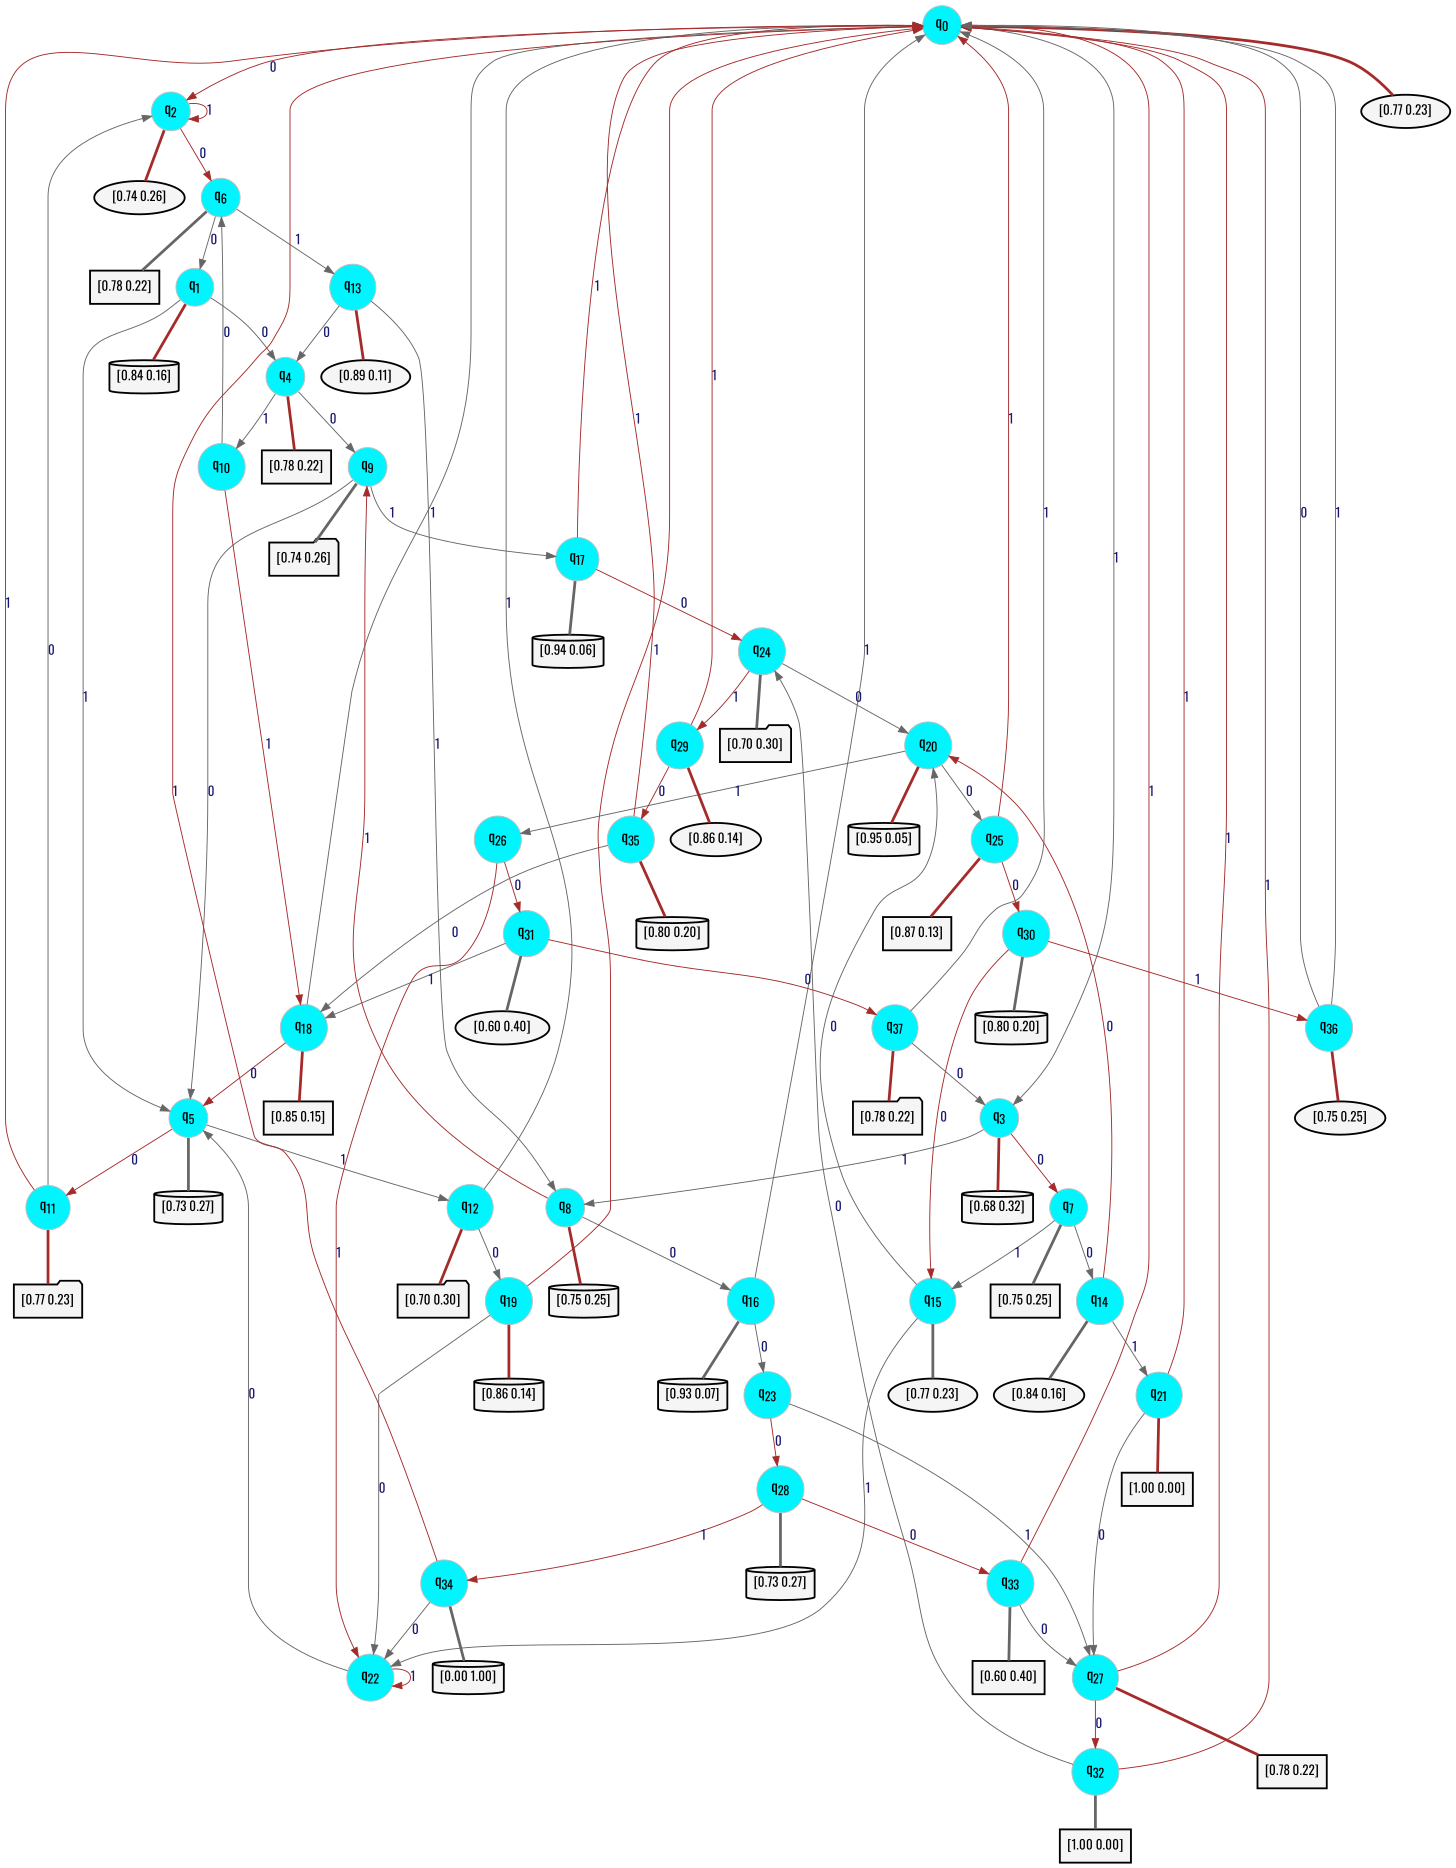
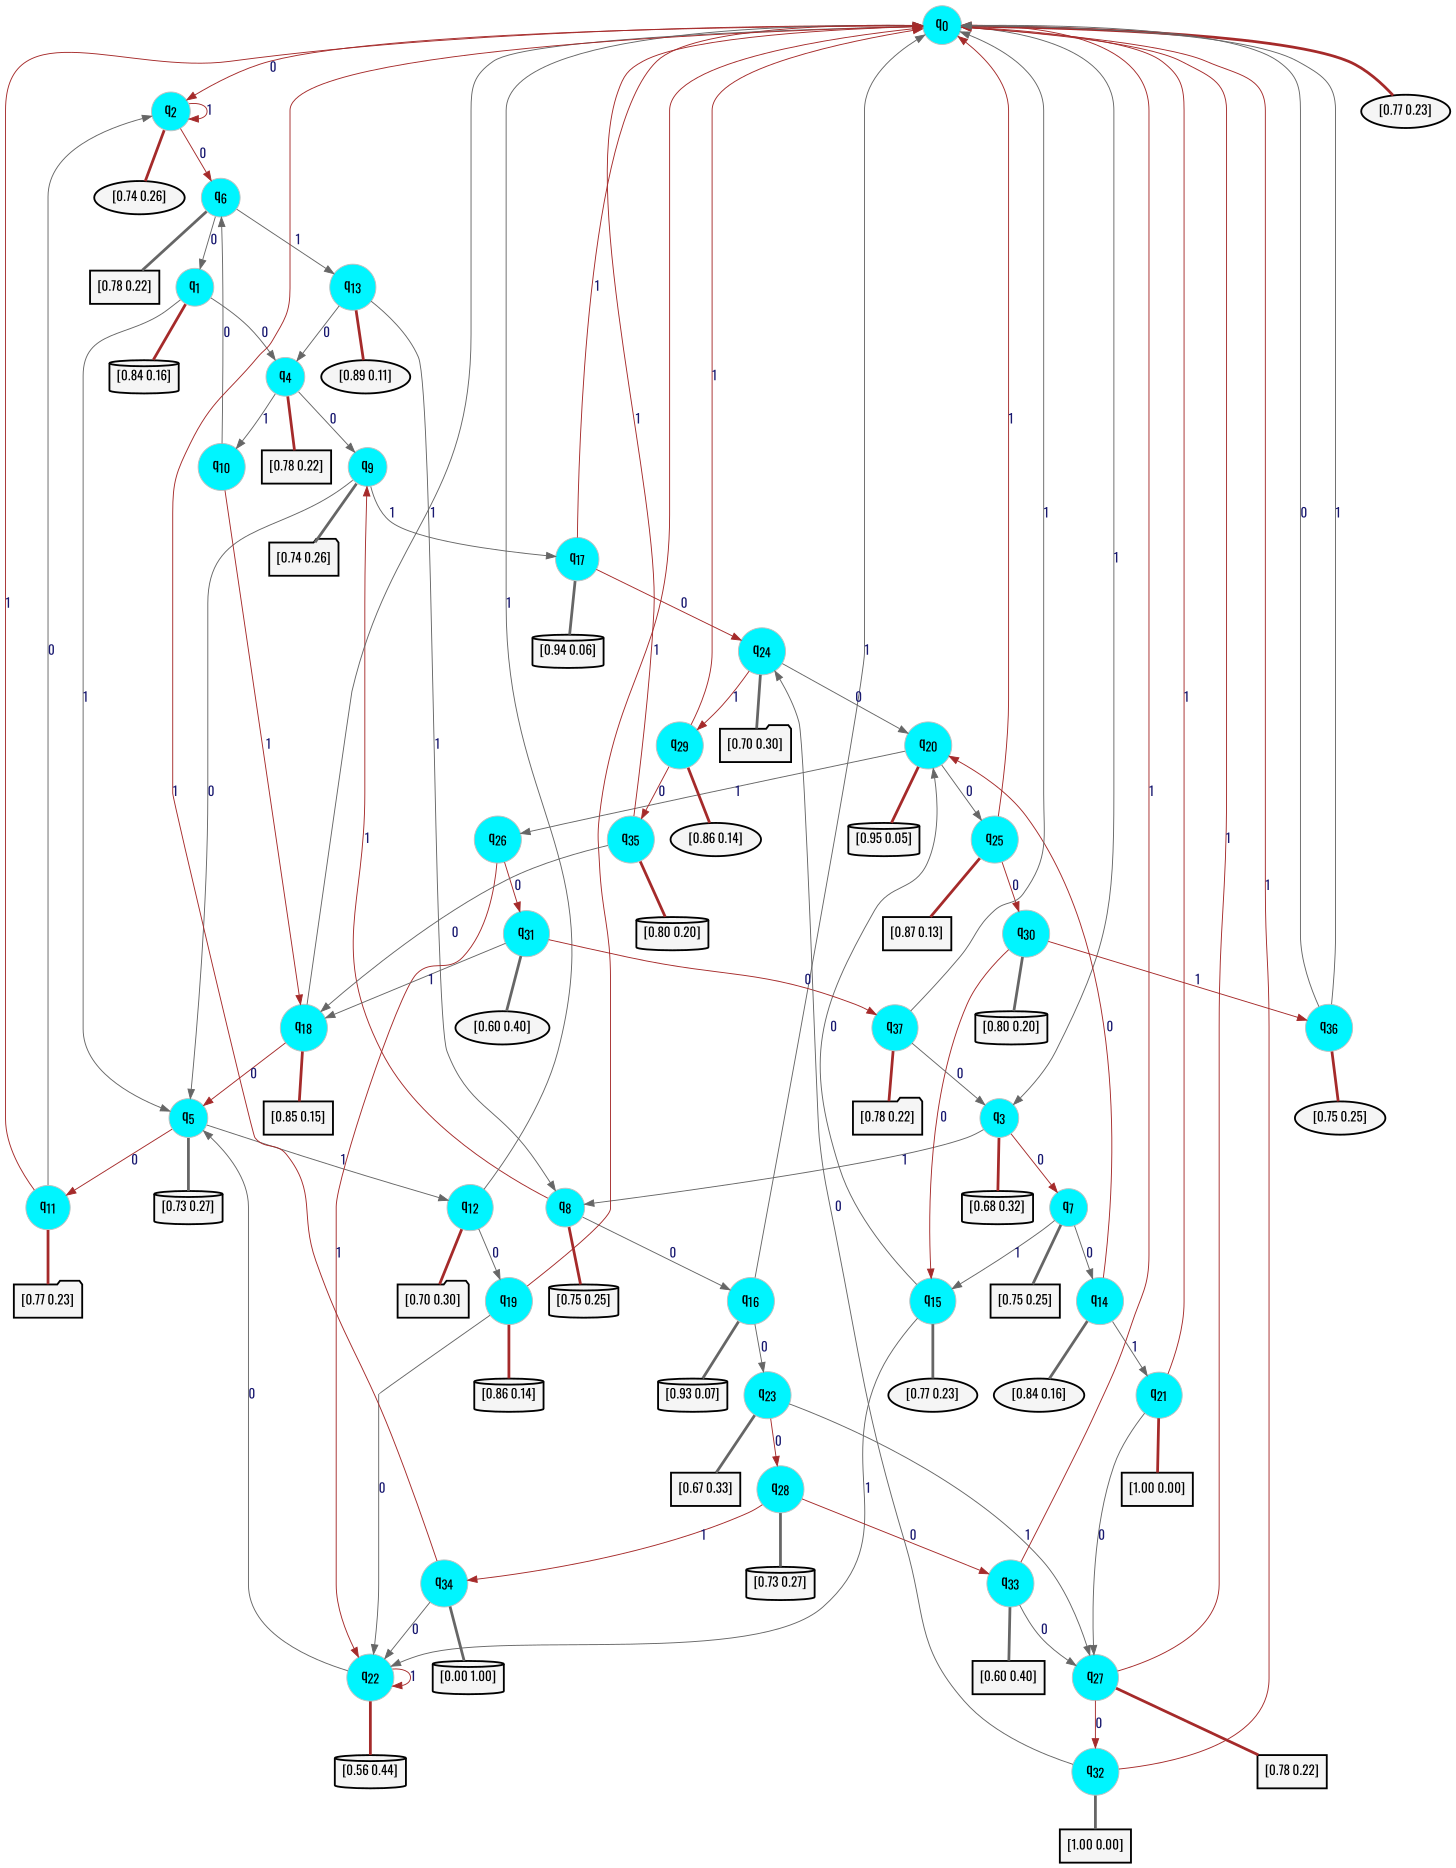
  digraph {
    fontname=Oswald
    rankdir=TD
    node [color=gray fillcolor=turquoise1 fontcolor=black fontname=Oswald fontsize=16 fontweight=bold shape=circle style=filled]
    edge [arrowsize=1 color=gray40 fontcolor=midnightblue fontname=Oswald fontweight=bold penwidth=1 style=solid weight=20]
    n1 [label=<q<SUB>0</SUB>>]
    n2 [label=<q<SUB>2</SUB>>]
    n3 [label=<q<SUB>3</SUB>>]
    n4 [color=black fillcolor=whitesmoke fontsize=14 label="[0.77 0.23]" penwidth=2 shape=ellipse]
    n5 [label=<q<SUB>6</SUB>>]
    n6 [color=black fillcolor=whitesmoke fontsize=14 label="[0.74 0.26]" penwidth=2 shape=ellipse]
    n7 [label=<q<SUB>7</SUB>>]
    n8 [label=<q<SUB>8</SUB>>]
    n9 [color=black fillcolor=whitesmoke fontsize=14 label="[0.68 0.32]" penwidth=2 shape=cylinder]
    n10 [label=<q<SUB>1</SUB>>]
    n11 [label=<q<SUB>4</SUB>>]
    n12 [label=<q<SUB>5</SUB>>]
    n13 [color=black fillcolor=whitesmoke fontsize=14 label="[0.84 0.16]" penwidth=2 shape=cylinder]
    n14 [label=<q<SUB>9</SUB>>]
    n15 [label=<q<SUB>10</SUB>>]
    n16 [color=black fillcolor=whitesmoke fontsize=14 label="[0.78 0.22]" penwidth=2 shape=box]
    n17 [label=<q<SUB>11</SUB>>]
    n18 [label=<q<SUB>12</SUB>>]
    n19 [color=black fillcolor=whitesmoke fontsize=14 label="[0.73 0.27]" penwidth=2 shape=cylinder]
    n20 [label=<q<SUB>13</SUB>>]
    n21 [color=black fillcolor=whitesmoke fontsize=14 label="[0.78 0.22]" penwidth=2 shape=box]
    n22 [label=<q<SUB>14</SUB>>]
    n23 [label=<q<SUB>15</SUB>>]
    n24 [color=black fillcolor=whitesmoke fontsize=14 label="[0.75 0.25]" penwidth=2 shape=box]
    n25 [label=<q<SUB>16</SUB>>]
    n26 [color=black fillcolor=whitesmoke fontsize=14 label="[0.75 0.25]" penwidth=2 shape=cylinder]
    n27 [label=<q<SUB>17</SUB>>]
    n28 [color=black fillcolor=whitesmoke fontsize=14 label="[0.74 0.26]" penwidth=2 shape=folder]
    n29 [label=<q<SUB>18</SUB>>]
    n30 [color=black fillcolor=whitesmoke fontsize=14 label="[0.77 0.23]" penwidth=2 shape=folder]
    n31 [label=<q<SUB>19</SUB>>]
    n32 [color=black fillcolor=whitesmoke fontsize=14 label="[0.70 0.30]" penwidth=2 shape=folder]
    n33 [color=black fillcolor=whitesmoke fontsize=14 label="[0.89 0.11]" penwidth=2 shape=ellipse]
    n34 [label=<q<SUB>20</SUB>>]
    n35 [label=<q<SUB>21</SUB>>]
    n36 [color=black fillcolor=whitesmoke fontsize=14 label="[0.84 0.16]" penwidth=2 shape=ellipse]
    n37 [label=<q<SUB>22</SUB>>]
    n38 [color=black fillcolor=whitesmoke fontsize=14 label="[0.77 0.23]" penwidth=2 shape=ellipse]
    n39 [label=<q<SUB>23</SUB>>]
    n40 [color=black fillcolor=whitesmoke fontsize=14 label="[0.93 0.07]" penwidth=2 shape=cylinder]
    n41 [label=<q<SUB>24</SUB>>]
    n42 [color=black fillcolor=whitesmoke fontsize=14 label="[0.94 0.06]" penwidth=2 shape=cylinder]
    n43 [color=black fillcolor=whitesmoke fontsize=14 label="[0.85 0.15]" penwidth=2 shape=box]
    n44 [color=black fillcolor=whitesmoke fontsize=14 label="[0.86 0.14]" penwidth=2 shape=cylinder]
    n45 [label=<q<SUB>25</SUB>>]
    n46 [label=<q<SUB>26</SUB>>]
    n47 [color=black fillcolor=whitesmoke fontsize=14 label="[0.95 0.05]" penwidth=2 shape=cylinder]
    n48 [label=<q<SUB>27</SUB>>]
    n49 [color=black fillcolor=whitesmoke fontsize=14 label="[1.00 0.00]" penwidth=2 shape=box]
+   n50 [color=black fillcolor=whitesmoke fontsize=14 label="[0.56 0.44]" penwidth=2 shape=cylinder]
    n51 [label=<q<SUB>28</SUB>>]
+   n52 [color=black fillcolor=whitesmoke fontsize=14 label="[0.67 0.33]" penwidth=2 shape=box]
    n53 [label=<q<SUB>29</SUB>>]
    n54 [color=black fillcolor=whitesmoke fontsize=14 label="[0.70 0.30]" penwidth=2 shape=folder]
    n55 [label=<q<SUB>30</SUB>>]
    n56 [color=black fillcolor=whitesmoke fontsize=14 label="[0.87 0.13]" penwidth=2 shape=box]
    n57 [label=<q<SUB>31</SUB>>]
    n58 [label=<q<SUB>32</SUB>>]
    n59 [color=black fillcolor=whitesmoke fontsize=14 label="[0.78 0.22]" penwidth=2 shape=box]
    n60 [label=<q<SUB>33</SUB>>]
    n61 [label=<q<SUB>34</SUB>>]
    n62 [color=black fillcolor=whitesmoke fontsize=14 label="[0.73 0.27]" penwidth=2 shape=cylinder]
    n63 [label=<q<SUB>35</SUB>>]
    n64 [color=black fillcolor=whitesmoke fontsize=14 label="[0.86 0.14]" penwidth=2 shape=ellipse]
    n65 [label=<q<SUB>36</SUB>>]
    n66 [color=black fillcolor=whitesmoke fontsize=14 label="[0.80 0.20]" penwidth=2 shape=cylinder]
    n67 [label=<q<SUB>37</SUB>>]
    n68 [color=black fillcolor=whitesmoke fontsize=14 label="[0.60 0.40]" penwidth=2 shape=ellipse]
    n69 [color=black fillcolor=whitesmoke fontsize=14 label="[1.00 0.00]" penwidth=2 shape=box]
    n70 [color=black fillcolor=whitesmoke fontsize=14 label="[0.60 0.40]" penwidth=2 shape=box]
    n71 [color=black fillcolor=whitesmoke fontsize=14 label="[0.00 1.00]" penwidth=2 shape=cylinder]
    n72 [color=black fillcolor=whitesmoke fontsize=14 label="[0.80 0.20]" penwidth=2 shape=cylinder]
    n73 [color=black fillcolor=whitesmoke fontsize=14 label="[0.75 0.25]" penwidth=2 shape=ellipse]
    n74 [color=black fillcolor=whitesmoke fontsize=14 label="[0.78 0.22]" penwidth=2 shape=folder]
    n1 -> n2 [color=brown label=0]
    n1 -> n3 [label=1]
    n1 -> n4 [arrowhead=none color=brown penwidth=3]
    n2 -> n2 [color=brown label=1]
    n2 -> n5 [color=brown label=0]
    n2 -> n6 [arrowhead=none color=brown penwidth=3]
    n3 -> n7 [color=brown label=0]
    n3 -> n8 [label=1]
    n3 -> n9 [arrowhead=none color=brown penwidth=3]
    n5 -> n10 [label=0]
    n5 -> n20 [label=1]
    n5 -> n21 [arrowhead=none penwidth=3]
    n7 -> n22 [label=0]
    n7 -> n23 [label=1]
    n7 -> n24 [arrowhead=none penwidth=3]
    n8 -> n14 [color=brown label=1]
    n8 -> n25 [label=0]
    n8 -> n26 [arrowhead=none color=brown penwidth=3]
    n10 -> n11 [label=0]
    n10 -> n12 [label=1]
    n10 -> n13 [arrowhead=none color=brown penwidth=3]
    n11 -> n14 [label=0]
    n11 -> n15 [label=1]
    n11 -> n16 [arrowhead=none color=brown penwidth=3]
    n12 -> n17 [color=brown label=0]
    n12 -> n18 [label=1]
    n12 -> n19 [arrowhead=none penwidth=3]
    n14 -> n12 [label=0]
    n14 -> n27 [label=1]
    n14 -> n28 [arrowhead=none penwidth=3]
    n15 -> n5 [label=0]
    n15 -> n29 [color=brown label=1]
    n17 -> n1 [color=brown label=1]
    n17 -> n2 [label=0]
    n17 -> n30 [arrowhead=none color=brown penwidth=3]
    n18 -> n1 [label=1]
    n18 -> n31 [label=0]
    n18 -> n32 [arrowhead=none color=brown penwidth=3]
    n20 -> n8 [label=1]
    n20 -> n11 [label=0]
    n20 -> n33 [arrowhead=none color=brown penwidth=3]
    n22 -> n34 [color=brown label=0]
    n22 -> n35 [label=1]
    n22 -> n36 [arrowhead=none penwidth=3]
    n23 -> n34 [label=0]
    n23 -> n37 [label=1]
    n23 -> n38 [arrowhead=none penwidth=3]
    n25 -> n1 [label=1]
    n25 -> n39 [label=0]
    n25 -> n40 [arrowhead=none penwidth=3]
    n27 -> n1 [color=brown label=1]
    n27 -> n41 [color=brown label=0]
    n27 -> n42 [arrowhead=none penwidth=3]
    n29 -> n1 [label=1]
    n29 -> n12 [color=brown label=0]
    n29 -> n43 [arrowhead=none color=brown penwidth=3]
    n31 -> n1 [color=brown label=1]
    n31 -> n37 [label=0]
    n31 -> n44 [arrowhead=none color=brown penwidth=3]
    n34 -> n45 [label=0]
    n34 -> n46 [label=1]
    n34 -> n47 [arrowhead=none color=brown penwidth=3]
    n35 -> n1 [color=brown label=1]
    n35 -> n48 [label=0]
    n35 -> n49 [arrowhead=none color=brown penwidth=3]
    n37 -> n12 [label=0]
    n37 -> n37 [color=brown label=1]
+   n37 -> n50 [arrowhead=none color=brown penwidth=3]
    n39 -> n48 [label=1]
    n39 -> n51 [color=brown label=0]
+   n39 -> n52 [arrowhead=none penwidth=3]
    n41 -> n34 [label=0]
    n41 -> n53 [color=brown label=1]
    n41 -> n54 [arrowhead=none penwidth=3]
    n45 -> n1 [color=brown label=1]
    n45 -> n55 [color=brown label=0]
    n45 -> n56 [arrowhead=none color=brown penwidth=3]
    n46 -> n37 [color=brown label=1]
    n46 -> n57 [color=brown label=0]
    n48 -> n1 [color=brown label=1]
    n48 -> n58 [color=brown label=0]
    n48 -> n59 [arrowhead=none color=brown penwidth=3]
    n51 -> n60 [color=brown label=0]
    n51 -> n61 [color=brown label=1]
    n51 -> n62 [arrowhead=none penwidth=3]
    n53 -> n1 [color=brown label=1]
    n53 -> n63 [color=brown label=0]
    n53 -> n64 [arrowhead=none color=brown penwidth=3]
    n55 -> n23 [color=brown label=0]
    n55 -> n65 [color=brown label=1]
    n55 -> n66 [arrowhead=none penwidth=3]
    n57 -> n29 [label=1]
    n57 -> n67 [color=brown label=0]
    n57 -> n68 [arrowhead=none penwidth=3]
    n58 -> n1 [color=brown label=1]
    n58 -> n41 [label=0]
    n58 -> n69 [arrowhead=none penwidth=3]
    n60 -> n1 [color=brown label=1]
    n60 -> n48 [label=0]
    n60 -> n70 [arrowhead=none penwidth=3]
    n61 -> n1 [color=brown label=1]
    n61 -> n37 [label=0]
    n61 -> n71 [arrowhead=none penwidth=3]
    n63 -> n1 [color=brown label=1]
    n63 -> n29 [label=0]
    n63 -> n72 [arrowhead=none color=brown penwidth=3]
    n65 -> n1 [label=0]
    n65 -> n1 [label=1]
    n65 -> n73 [arrowhead=none color=brown penwidth=3]
    n67 -> n1 [label=1]
    n67 -> n3 [label=0]
    n67 -> n74 [arrowhead=none color=brown penwidth=3]
  }
